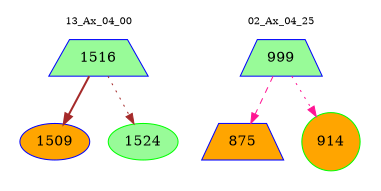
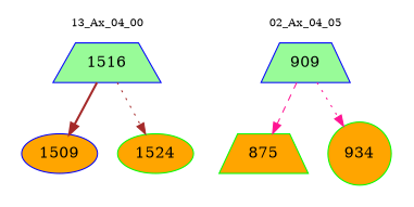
  digraph {
    node [color=blue fillcolor=orange shape=trapezium style=filled]
    edge [color=brown style=dotted]
    n1 [fillcolor=palegreen label=1516]
    n2 [label=1509 shape=ellipse]
-   n3 [color=green fillcolor=palegreen label=1524 shape=ellipse]
-   n4 [fillcolor=palegreen label=999]
-   n5 [label=875]
-   n6 [color=green label=914 shape=circle]
+   n3 [color=green label=1524 shape=ellipse]
+   n4 [fillcolor=palegreen label=909]
+   n5 [color=green label=875]
+   n6 [color=green label=934 shape=circle]
    subgraph cluster_1 {
      color=white
      fontsize=10
      label="13_Ax_04_00"
      n1
      n2
      n3
    }
    subgraph cluster_2 {
      color=white
      fontsize=10
-     label="02_Ax_04_25"
+     label="02_Ax_04_05"
      n4
      n5
      n6
    }
    n1 -> n2 [style=bold]
    n1 -> n3
    n4 -> n5 [color=deeppink style=dashed]
    n4 -> n6 [color=deeppink]
  }
